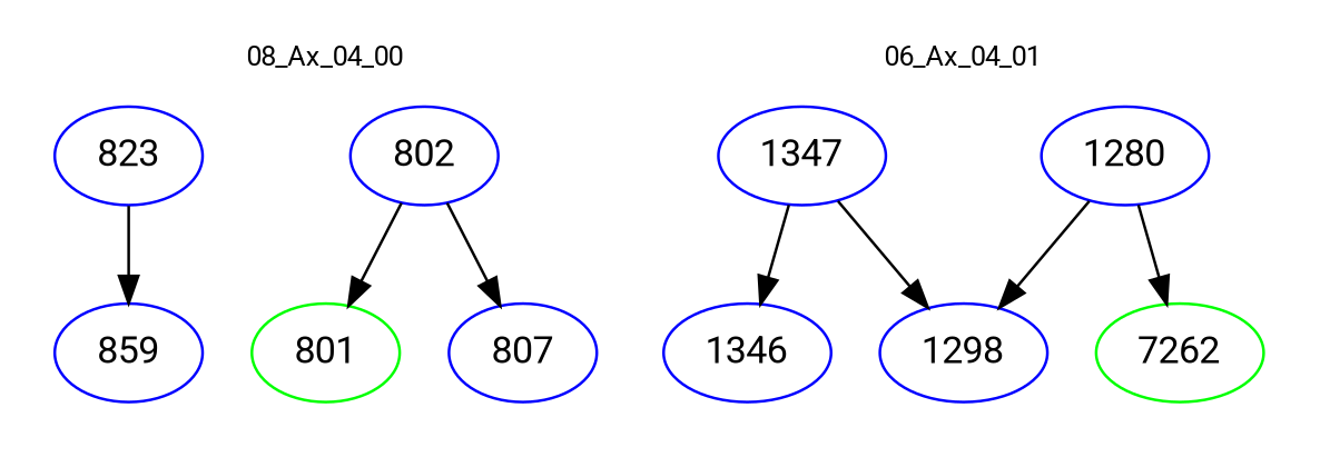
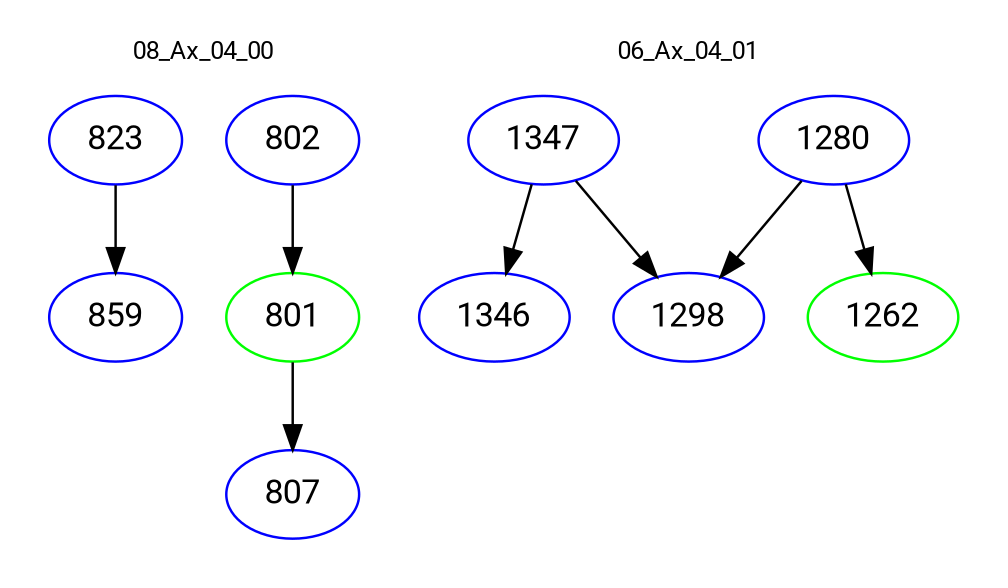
  digraph {
    fontname=Roboto
    node [color=blue fontname=Roboto]
    edge [color=black fontname=Roboto]
    n1 [label=802]
    n2 [color=green label=801]
    n3 [label=807]
    n4 [label=823]
    n5 [label=859]
    n6 [label=1280]
-   n7 [color=green label=7262]
+   n7 [color=green label=1262]
    n8 [label=1298]
    n9 [label=1347]
    n10 [label=1346]
    subgraph cluster_1 {
      color=white
      fontsize=10
      label="08_Ax_04_00"
      n1
      n2
      n3
      n4
      n5
    }
    subgraph cluster_2 {
      color=white
      fontsize=10
      label="06_Ax_04_01"
      n6
      n7
      n8
      n9
      n10
    }
    n1 -> n2
-   n1 -> n3
+   n2 -> n3
    n4 -> n5
    n6 -> n7
    n6 -> n8
    n9 -> n8
    n9 -> n10
  }
